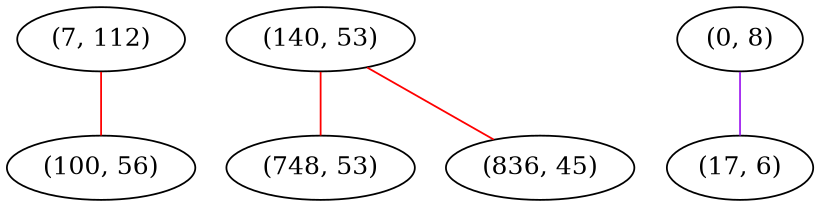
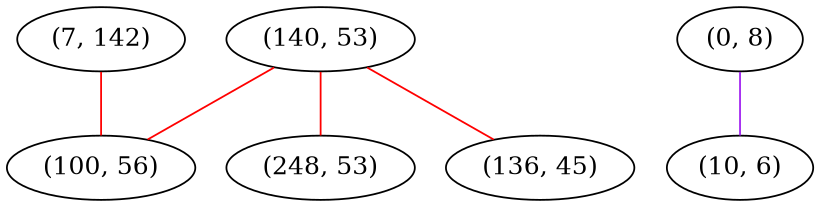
  graph {
    edge [color=red weight=1]
    n1 [label="(100, 56)"]
    "(140, 53)"
-   "(248, 53)" [label="(748, 53)"]
-   "(136, 45)" [label="(836, 45)"]
+   "(248, 53)"
+   "(136, 45)"
    n5 [label="(0, 8)"]
-   "(17, 6)"
-   "(7, 112)"
+   "(17, 6)" [label="(10, 6)"]
+   "(7, 112)" [label="(7, 142)"]
+   "(140, 53)" -- n1
    "(140, 53)" -- "(248, 53)"
    "(140, 53)" -- "(136, 45)"
    n5 -- "(17, 6)" [color=purple weight=4]
    "(7, 112)" -- n1
  }
